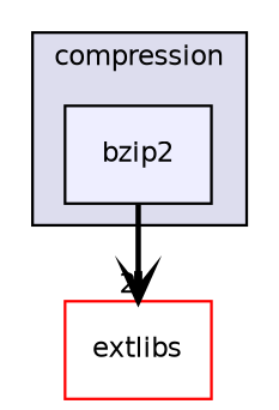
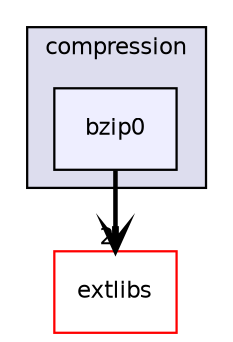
  digraph {
    compound=true
    node [fontname=Helvetica fontsize=10 shape=box style=filled]
-   n1 [fillcolor="#eeeeff" label=bzip2 pencolor=black]
+   n1 [fillcolor="#eeeeff" label=bzip0 pencolor=black]
    n2 [color=red fillcolor=white label=extlibs]
    subgraph cluster_1 {
      bgcolor="#ddddee"
      fontname=Helvetica
      fontsize=10
      label=compression
      pencolor=black
      n1
    }
    n1 -> n2 [headlabel=2 labeldistance=1.5 labelfontname=Helvetica labelfontsize=10 style=bold arrowhead=vee]
  }
